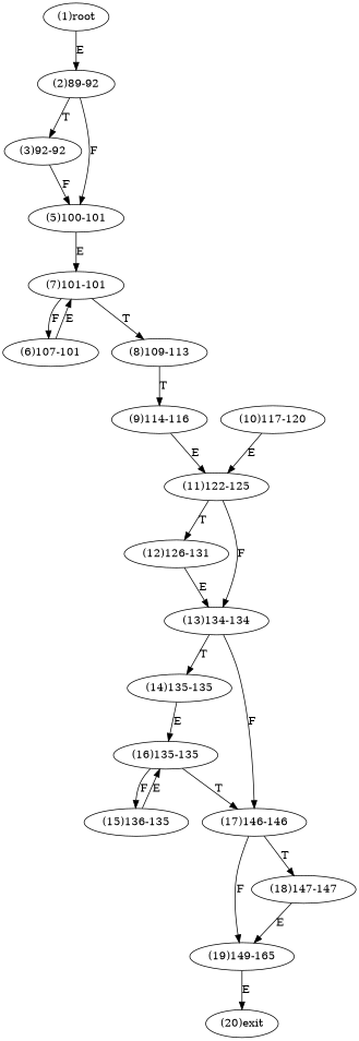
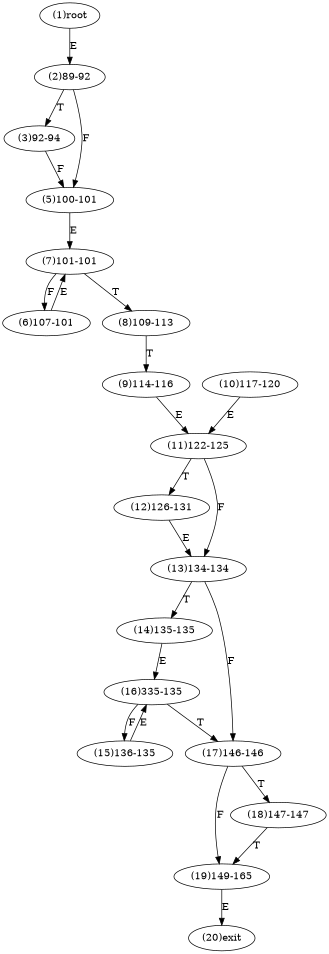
  digraph {
    n1 [label="(1)root"]
    n2 [label="(2)89-92"]
-   n3 [label="(3)92-92"]
+   n3 [label="(3)92-94"]
    n4 [label="(5)100-101"]
    n5 [label="(7)101-101"]
    n6 [label="(6)107-101"]
    n7 [label="(8)109-113"]
    n8 [label="(9)114-116"]
    n9 [label="(11)122-125"]
    n10 [label="(10)117-120"]
    n11 [label="(12)126-131"]
    n12 [label="(13)134-134"]
    n13 [label="(14)135-135"]
    n14 [label="(17)146-146"]
-   n15 [label="(16)135-135"]
+   n15 [label="(16)335-135"]
    n16 [label="(19)149-165"]
    n17 [label="(18)147-147"]
    n18 [label="(15)136-135"]
    n19 [label="(20)exit"]
    n1 -> n2 [label=E]
    n2 -> n3 [label=T]
    n2 -> n4 [label=F]
    n3 -> n4 [label=F]
    n4 -> n5 [label=E]
    n5 -> n6 [label=F]
    n5 -> n7 [label=T]
    n6 -> n5 [label=E]
    n7 -> n8 [label=T]
    n8 -> n9 [label=E]
    n9 -> n11 [label=T]
    n9 -> n12 [label=F]
    n10 -> n9 [label=E]
    n11 -> n12 [label=E]
    n12 -> n13 [label=T]
    n12 -> n14 [label=F]
    n13 -> n15 [label=E]
    n14 -> n16 [label=F]
    n14 -> n17 [label=T]
    n15 -> n14 [label=T]
    n15 -> n18 [label=F]
    n16 -> n19 [label=E]
-   n17 -> n16 [label=E]
+   n17 -> n16 [label=T]
    n18 -> n15 [label=E]
  }
